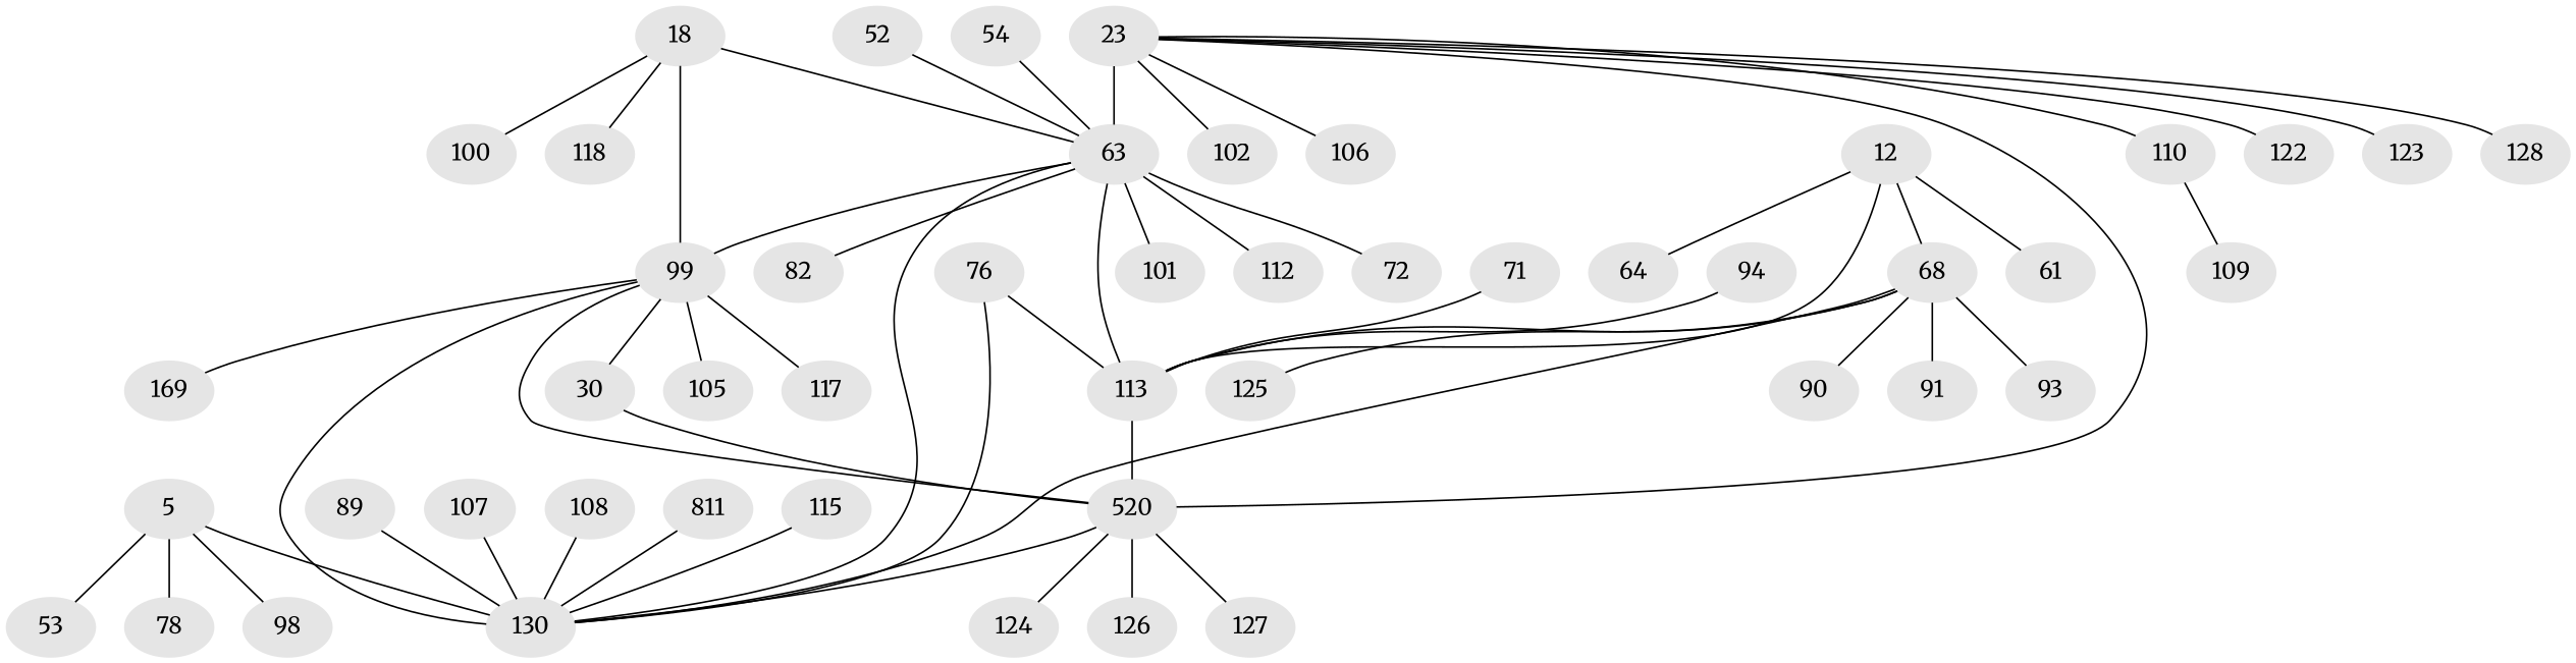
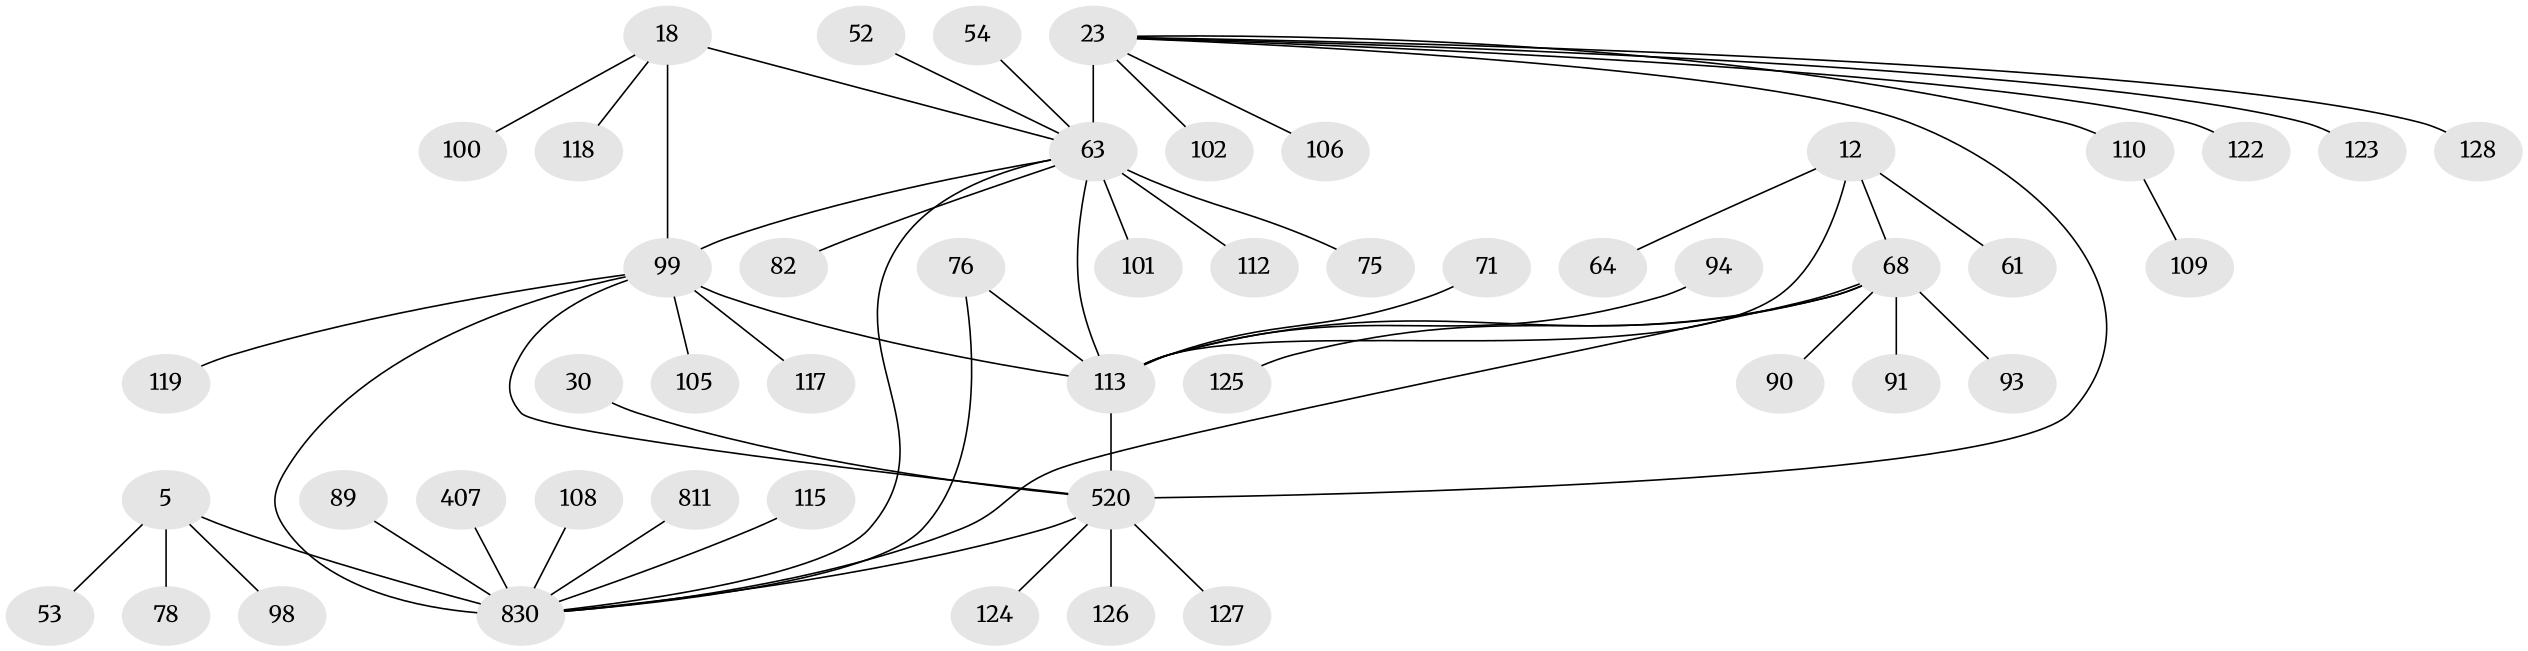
  graph {
    fontname=Merriweather
    node [color=gray90 fontname=Merriweather style=filled]
    edge [fontname=Merriweather]
    5 [super="+4"]
    53
    78
    98 [super="+97"]
-   130 [super="+129+6+74+44+47+60+67+84"]
+   130 [super="+129+6+74+44+47+60+67+84" label=830]
    12 [super="+7"]
    61
    64
    68 [super="+56+62+33+41"]
    113 [super="+9+48+58"]
    n11 [label=90]
    91
    93
    125
    n15 [label=520 super="+114"]
    18 [super="+17"]
    63 [super="+31+55+57+20+24"]
    99 [super="+66+88+95"]
    100 [super="+73"]
    118
-   75 [label=72]
+   75
    82
    101
    112
    105
    117
-   119 [label=169]
+   119
    23 [super="+22"]
    102
    106
    110 [super="+85"]
    122
    123 [super="+36"]
    128
    109 [super="+92"]
    124
    126
    127
    30 [super="+27"]
    52
    54
    71 [super="+59"]
    76
    89
    94
-   107
+   107 [label=407]
    108
    n48 [label=811]
    115
    5 -- 53
    5 -- 78
    5 -- 98
    5 -- 130 [weight=8]
    12 -- 61
    12 -- 64
    12 -- 68 [weight=4]
    12 -- 113 [weight=4]
    68 -- 130 [weight=2]
    68 -- 113 [weight=4]
    68 -- n11
    68 -- 91
    68 -- 93
    68 -- 125
    113 -- n15
    n15 -- 130 [weight=2]
    n15 -- 124
    n15 -- 126
    n15 -- 127
    18 -- 63
    18 -- 99 [weight=8]
    18 -- 100
    18 -- 118
    63 -- 130 [weight=3]
    63 -- 113 [weight=2]
    63 -- 99
    63 -- 75
    63 -- 82
    63 -- 101
    63 -- 112
    99 -- 130
-   99 -- 30 [weight=2]
+   99 -- 113 [weight=2]
    99 -- n15
    99 -- 105
    99 -- 117
    99 -- 119
    23 -- n15
    23 -- 63 [weight=10]
    23 -- 102
    23 -- 106
    23 -- 110
    23 -- 122
    23 -- 123
    23 -- 128
    110 -- 109
    30 -- n15 [weight=8]
    52 -- 63
    54 -- 63
    71 -- 113
    76 -- 130
    76 -- 113
    89 -- 130
    94 -- 113
    107 -- 130
    108 -- 130
    n48 -- 130
    115 -- 130
  }
